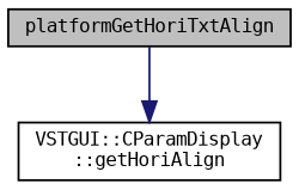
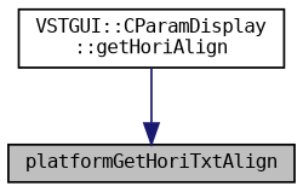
  digraph {
    rankdir=TB
    fontname="DejaVu Sans Mono"
    node [color=black fontname="DejaVu Sans Mono" fontsize=9 shape=record]
    n1 [fillcolor=grey75 fontcolor=black height=0.2 label=platformGetHoriTxtAlign style=filled width=0.4]
    n2 [height=0.2 label="VSTGUI::CParamDisplay\l::getHoriAlign" width=0.4]
-   n1 -> n2 [color=midnightblue fontname="DejaVu Sans Mono" fontsize=9 labelfontname=Arial labelfontsize=9 style=solid]
+   n2 -> n1 [color=midnightblue fontname="DejaVu Sans Mono" fontsize=9 labelfontname=Arial labelfontsize=9 style=solid]
  }
